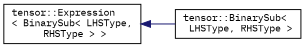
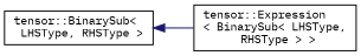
  digraph {
    rankdir=LR
    fontname="IBM Plex Mono"
    node [color=black fillcolor=white fontname="IBM Plex Mono" fontsize=10 shape=record style=filled]
    n1 [height=0.2 label="tensor::Expression\l\< BinarySub\< LHSType,\l RHSType \> \>" width=0.4]
    n2 [height=0.2 label="tensor::BinarySub\<\l LHSType, RHSType \>" width=0.4]
-   n1 -> n2 [color=midnightblue dir=back fontname="IBM Plex Mono" fontsize=10 labelfontname=Helvetica labelfontsize=10 style=solid]
+   n2 -> n1 [color=midnightblue dir=back fontname="IBM Plex Mono" fontsize=10 labelfontname=Helvetica labelfontsize=10 style=solid]
  }
